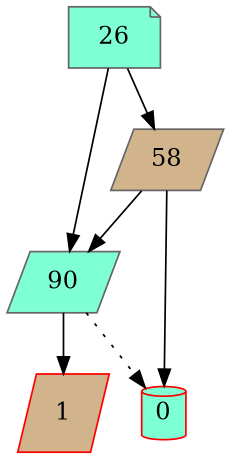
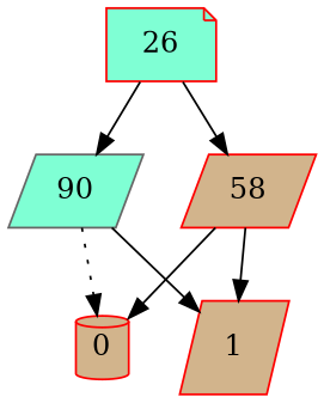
  digraph {
    node [color=gray40 fillcolor=tan shape=parallelogram style=filled]
    edge [style=filled]
-   n1 [color=red fillcolor=aquamarine height=0.3 label=0 shape=cylinder width=0.3]
+   n1 [color=red height=0.3 label=0 shape=cylinder width=0.3]
    n2 [color=red height=0.3 label=1 width=0.3]
-   n3 [fillcolor=aquamarine label=26 shape=note]
+   n3 [color=red fillcolor=aquamarine label=26 shape=note]
    n4 [fillcolor=aquamarine label=90]
-   n5 [label=58]
+   n5 [color=red label=58]
    n3 -> n4
    n3 -> n5
    n4 -> n1 [style=dotted]
    n4 -> n2
    n5 -> n1
-   n5 -> n4
+   n5 -> n2
  }
